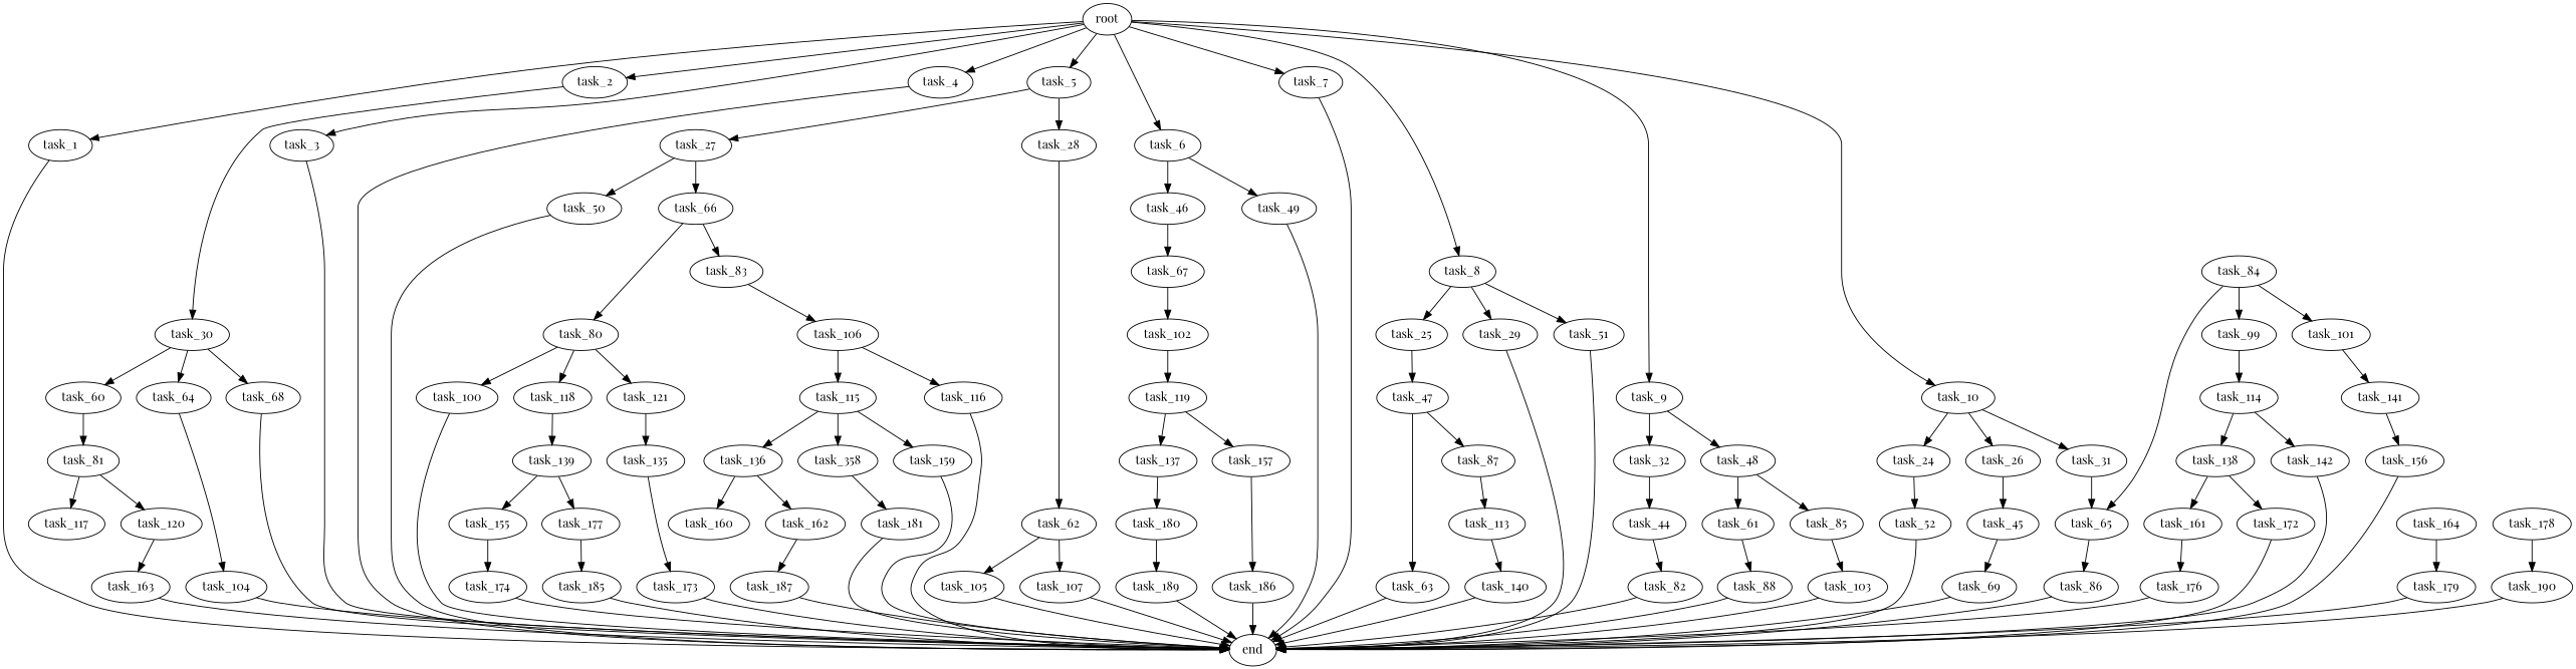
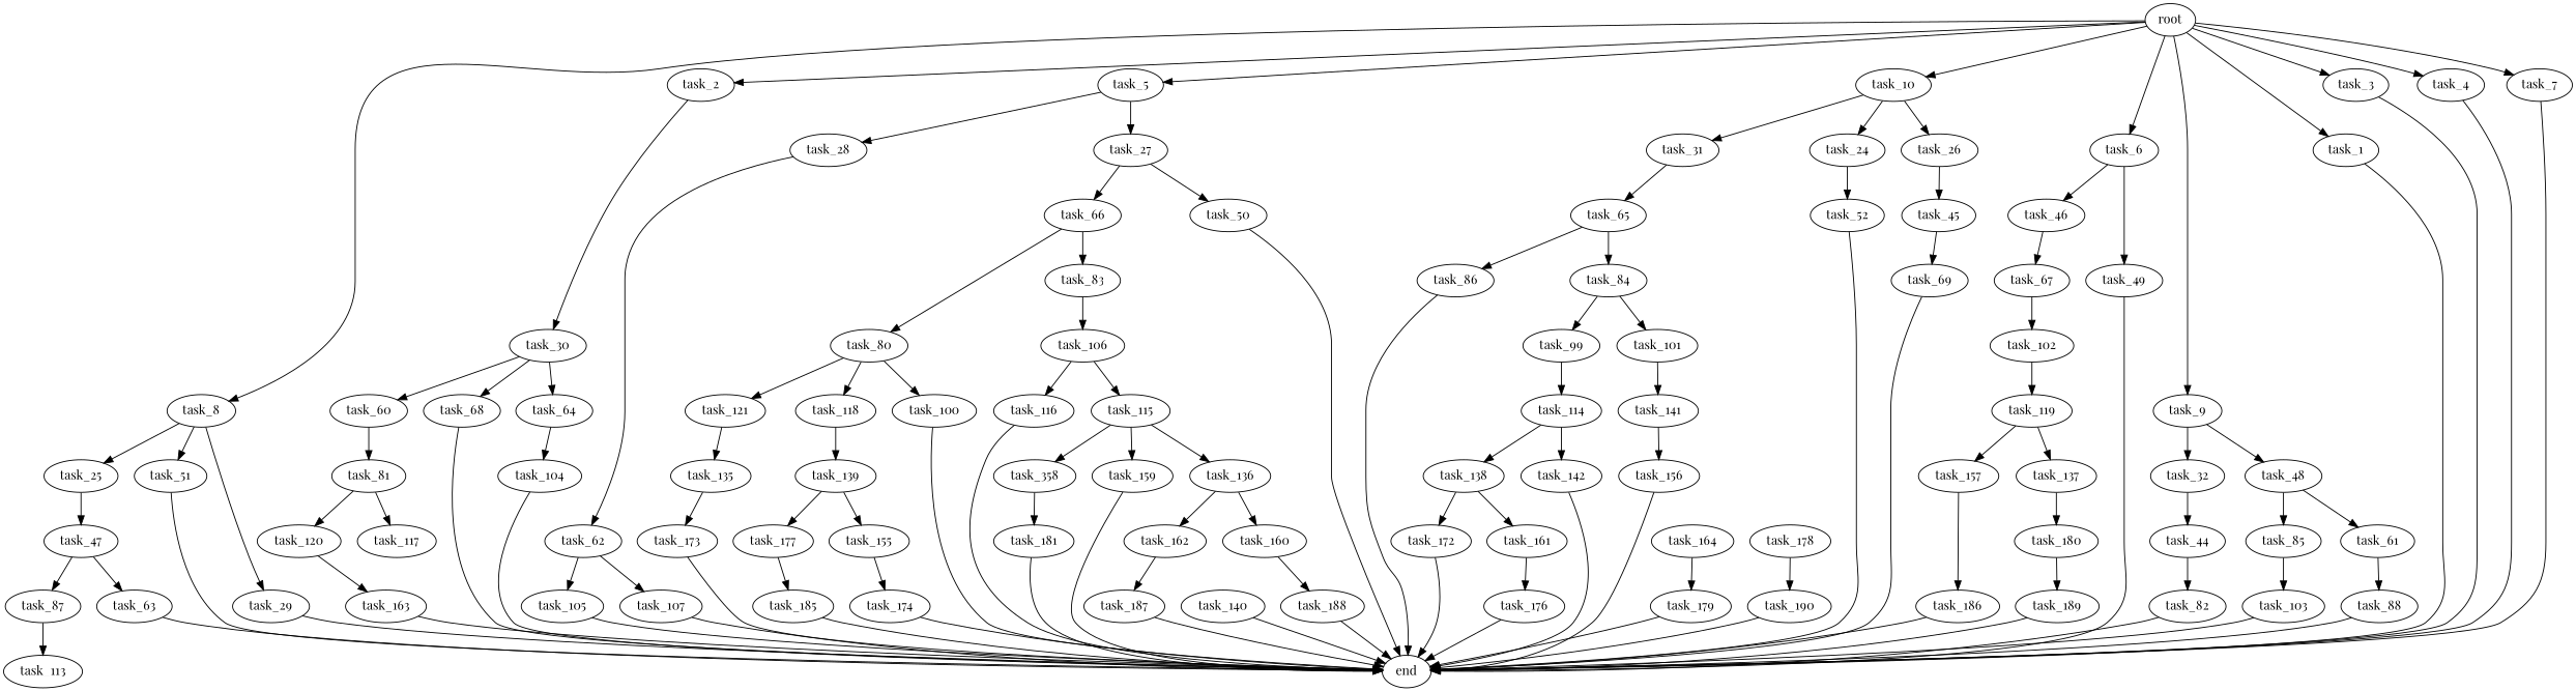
  digraph {
    fontname="Playfair Display"
    node [fontname="Playfair Display"]
    edge [fontname="Playfair Display"]
    root
    task_1
    task_2
    task_3
    task_4
    task_5
    task_6
    task_7
    task_8
    task_9
    task_10
    end
    task_30
    task_27
    task_28
    task_46
    task_49
    task_25
    task_29
    task_51
    task_32
    task_48
    task_24
    task_26
    task_31
    task_60
    task_64
    task_68
    task_50
    task_66
    task_62
    task_67
    task_47
    task_44
    task_61
    task_85
    task_52
    task_45
    task_65
    task_63
    task_87
    task_69
    task_80
    task_83
    task_105
    task_107
    task_81
    task_104
    task_84
    task_86
    task_82
    task_102
    task_113
    task_88
    task_103
    task_117
    task_120
    task_99
    task_101
    task_100
    task_118
    task_121
    task_106
    task_119
    task_139
    task_135
    task_163
    task_115
    task_116
    task_114
    task_141
    task_140
    task_138
    task_142
    task_156
    task_137
    task_157
    task_136
    n79 [label=task_358]
    task_159
    task_161
    task_172
    task_160
    task_162
    task_181
    task_155
    task_177
    task_180
    task_186
    task_173
    task_164
    task_179
    task_178
    task_190
+   task_188
    task_187
    task_189
    task_176
    task_174
    task_185
    root -> task_1
    root -> task_2
    root -> task_3
    root -> task_4
    root -> task_5
    root -> task_6
    root -> task_7
    root -> task_8
    root -> task_9
    root -> task_10
    task_1 -> end
    task_2 -> task_30
    task_3 -> end
    task_4 -> end
    task_5 -> task_27
    task_5 -> task_28
    task_6 -> task_46
    task_6 -> task_49
    task_7 -> end
    task_8 -> task_25
    task_8 -> task_29
    task_8 -> task_51
    task_9 -> task_32
    task_9 -> task_48
    task_10 -> task_24
    task_10 -> task_26
    task_10 -> task_31
    task_30 -> task_60
    task_30 -> task_64
    task_30 -> task_68
    task_27 -> task_50
    task_27 -> task_66
    task_28 -> task_62
    task_46 -> task_67
    task_49 -> end
    task_25 -> task_47
    task_29 -> end
    task_51 -> end
    task_32 -> task_44
    task_48 -> task_61
    task_48 -> task_85
    task_24 -> task_52
    task_26 -> task_45
    task_31 -> task_65
    task_60 -> task_81
    task_64 -> task_104
    task_68 -> end
    task_50 -> end
    task_66 -> task_80
    task_66 -> task_83
    task_62 -> task_105
    task_62 -> task_107
    task_67 -> task_102
    task_47 -> task_63
    task_47 -> task_87
    task_44 -> task_82
    task_61 -> task_88
    task_85 -> task_103
    task_52 -> end
    task_45 -> task_69
-   task_84 -> task_65
+   task_65 -> task_84
    task_65 -> task_86
    task_63 -> end
    task_87 -> task_113
    task_69 -> end
    task_80 -> task_100
    task_80 -> task_118
    task_80 -> task_121
    task_83 -> task_106
    task_105 -> end
    task_107 -> end
    task_81 -> task_117
    task_81 -> task_120
    task_104 -> end
    task_84 -> task_99
    task_84 -> task_101
    task_86 -> end
    task_82 -> end
    task_102 -> task_119
-   task_113 -> task_140
    task_88 -> end
    task_103 -> end
    task_120 -> task_163
    task_99 -> task_114
    task_101 -> task_141
    task_100 -> end
    task_118 -> task_139
    task_121 -> task_135
    task_106 -> task_115
    task_106 -> task_116
    task_119 -> task_137
    task_119 -> task_157
    task_139 -> task_155
    task_139 -> task_177
    task_135 -> task_173
    task_163 -> end
    task_115 -> task_136
    task_115 -> n79
    task_115 -> task_159
    task_116 -> end
    task_114 -> task_138
    task_114 -> task_142
    task_141 -> task_156
    task_140 -> end
    task_138 -> task_161
    task_138 -> task_172
    task_142 -> end
    task_156 -> end
    task_137 -> task_180
    task_157 -> task_186
    task_136 -> task_160
    task_136 -> task_162
    n79 -> task_181
    task_159 -> end
    task_161 -> task_176
    task_172 -> end
+   task_160 -> task_188
    task_162 -> task_187
    task_181 -> end
    task_155 -> task_174
    task_177 -> task_185
    task_180 -> task_189
    task_186 -> end
    task_173 -> end
    task_164 -> task_179
    task_179 -> end
    task_178 -> task_190
    task_190 -> end
+   task_188 -> end
    task_187 -> end
    task_189 -> end
    task_176 -> end
    task_174 -> end
    task_185 -> end
  }
